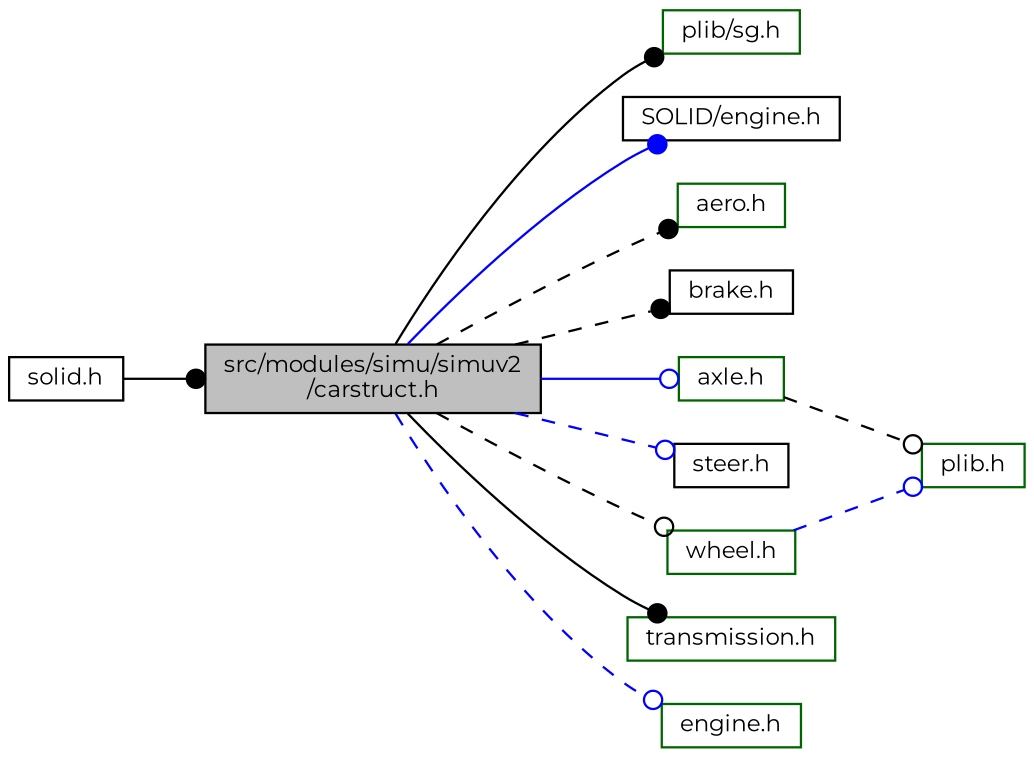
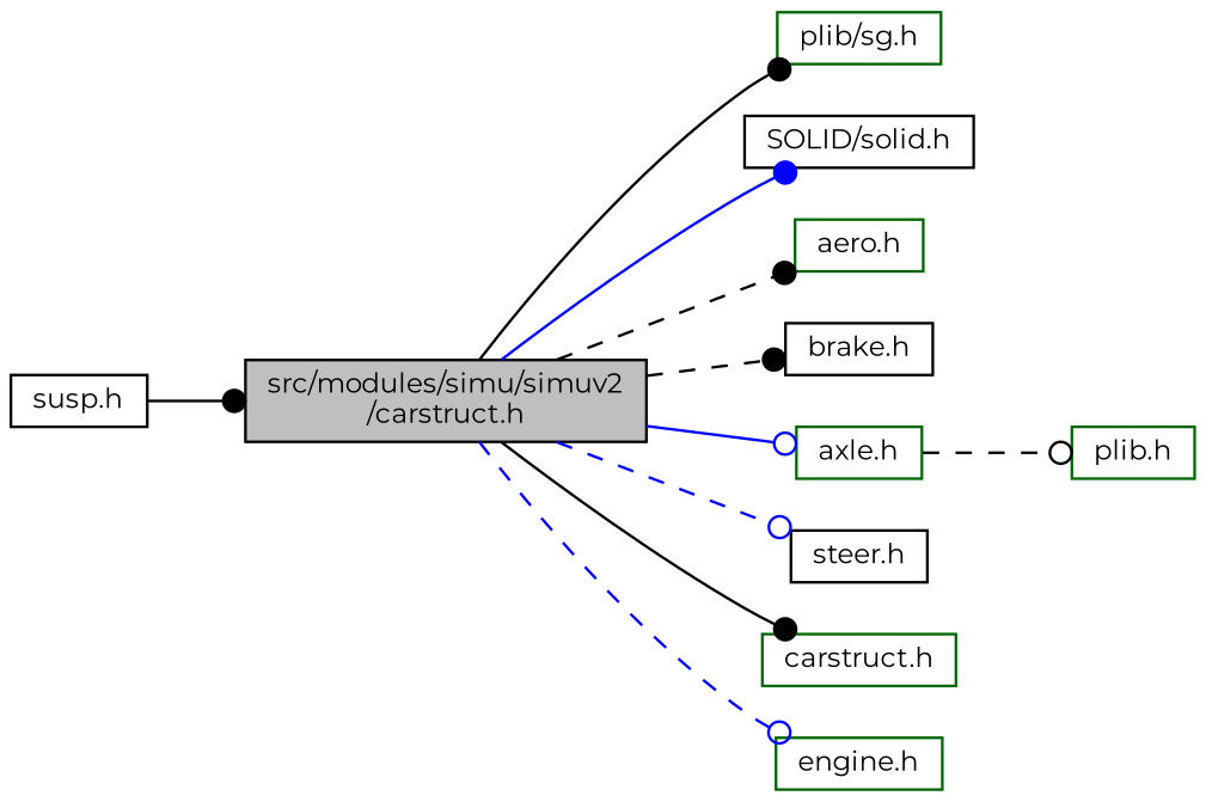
  digraph {
    fontname=Montserrat
    rankdir=LR
    node [color=darkgreen fillcolor=white fontname=Montserrat fontsize=10 shape=record style=filled]
    edge [arrowhead=dot color=black fontname=Montserrat fontsize=10 labelfontname=Helvetica labelfontsize=10 style=dashed]
    n1 [color=black fillcolor=grey75 fontcolor=black height=0.2 label="src/modules/simu/simuv2\l/carstruct.h" width=0.4]
    n2 [height=0.2 label="plib/sg.h" width=0.4]
-   n3 [color=black height=0.2 label="SOLID/engine.h" width=0.4]
+   n3 [color=black height=0.2 label="SOLID/solid.h" width=0.4]
    n4 [height=0.2 label="aero.h" width=0.4]
    n5 [color=black height=0.2 label="brake.h" width=0.4]
    n6 [height=0.2 label="axle.h" width=0.4]
    n7 [color=black height=0.2 label="steer.h" width=0.4]
-   n8 [height=0.2 label="wheel.h" width=0.4]
-   n9 [height=0.2 label="transmission.h" width=0.4]
+   n9 [height=0.2 label="carstruct.h" width=0.4]
    n10 [height=0.2 label="engine.h" width=0.4]
-   n11 [color=black height=0.2 label="solid.h" width=0.4]
+   n11 [color=black height=0.2 label="susp.h" width=0.4]
    n12 [height=0.2 label="plib.h" width=0.4]
    n1 -> n2 [style=solid]
    n1 -> n3 [color=blue style=solid]
    n1 -> n4
    n1 -> n5
    n1 -> n6 [arrowhead=odot color=blue style=solid]
    n1 -> n7 [arrowhead=odot color=blue]
-   n1 -> n8 [arrowhead=odot]
    n1 -> n9 [style=solid]
    n1 -> n10 [arrowhead=odot color=blue]
    n6 -> n12 [arrowhead=odot]
-   n8 -> n12 [arrowhead=odot color=blue]
    n11 -> n1 [style=solid]
  }
